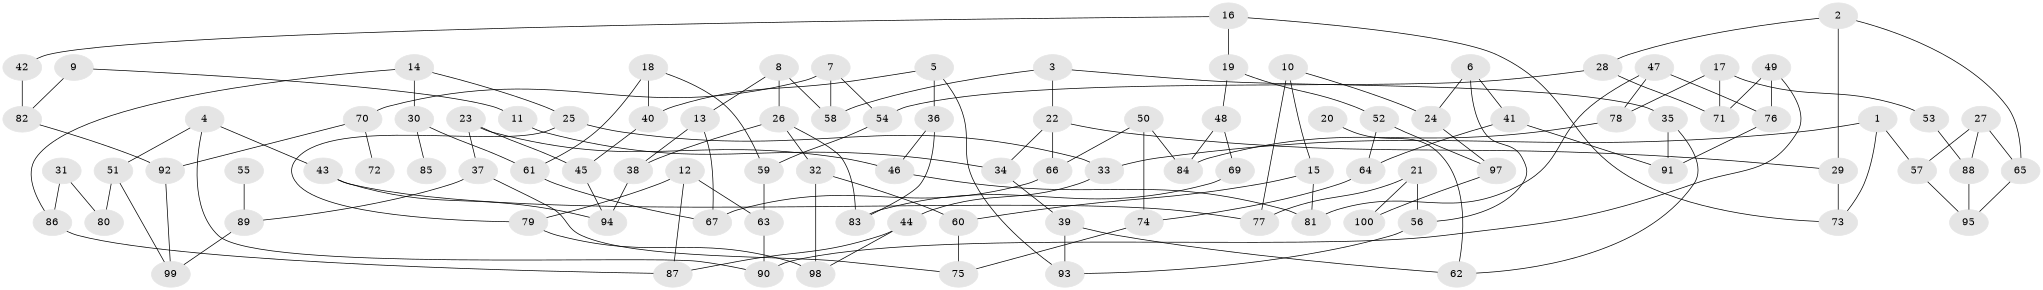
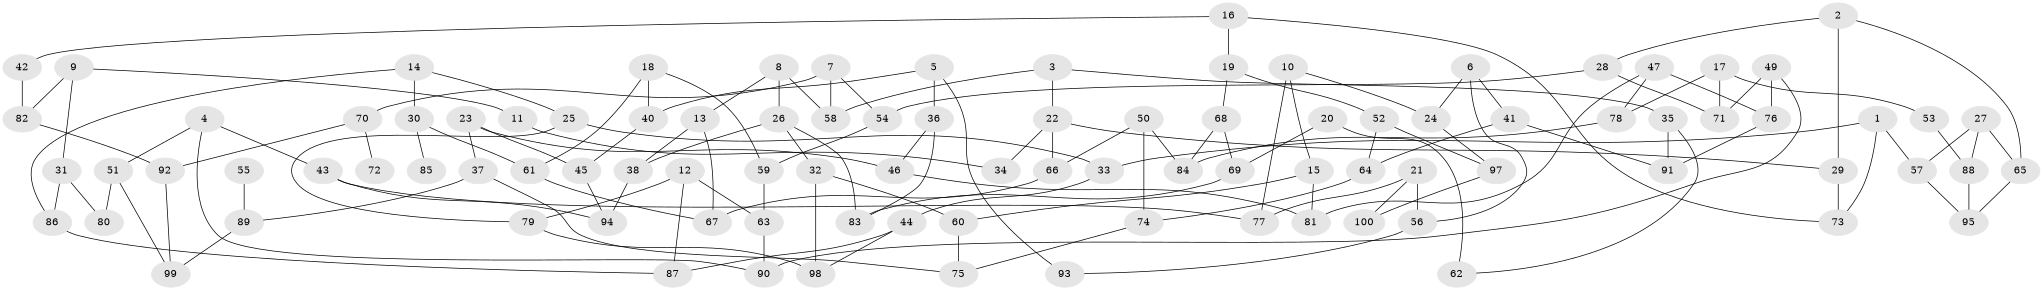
  graph {
    node [color=gray90 style=filled]
    1
    33
    57
    73
    44
    95
    2
    28
    29
    65
    54
    71
    3
    22
    35
    58
    34
    66
    62
    91
    4
    43
    51
    90
    77
    94
    80
    99
    5
    36
    40
    93
    46
    83
    45
    6
    24
    41
    56
    97
    64
    7
    70
    59
    72
    92
    8
    13
    26
    38
    67
    32
    9
    11
    31
    82
    86
    10
    15
    60
    81
-   39
    12
    63
    79
    87
    98
    14
    25
    30
    61
    85
    75
    16
    19
    42
    52
-   68 [label=48]
+   68
    17
    53
    78
    88
    84
    18
    69
    20
    21
    100
    23
    37
    89
    27
    74
    47
    76
    49
    50
    55
    1 -- 33
    1 -- 57
    1 -- 73
    33 -- 44
    57 -- 95
    44 -- 87
    44 -- 98
    2 -- 28
    2 -- 29
    2 -- 65
    28 -- 54
    28 -- 71
    29 -- 73
    65 -- 95
    54 -- 59
    3 -- 22
    3 -- 35
    3 -- 58
    22 -- 29
    22 -- 34
    22 -- 66
    35 -- 62
    35 -- 91
-   34 -- 39
    66 -- 67
    4 -- 43
    4 -- 51
    4 -- 90
    43 -- 77
    43 -- 94
    51 -- 80
    51 -- 99
    5 -- 36
    5 -- 40
    5 -- 93
    36 -- 46
    36 -- 83
    40 -- 45
    46 -- 81
    45 -- 94
    6 -- 24
    6 -- 41
    6 -- 56
    24 -- 97
    41 -- 91
    41 -- 64
    56 -- 93
    97 -- 100
    64 -- 74
    7 -- 54
    7 -- 58
    7 -- 70
    70 -- 72
    70 -- 92
    59 -- 63
    92 -- 99
    8 -- 58
    8 -- 13
    8 -- 26
    13 -- 38
    13 -- 67
    26 -- 83
    26 -- 38
    26 -- 32
    38 -- 94
    32 -- 60
    32 -- 98
    9 -- 11
+   9 -- 31
    9 -- 82
    11 -- 34
    31 -- 80
    31 -- 86
    82 -- 92
    86 -- 87
    10 -- 77
    10 -- 24
    10 -- 15
    15 -- 60
    15 -- 81
    60 -- 75
-   39 -- 62
-   39 -- 93
    12 -- 63
    12 -- 79
    12 -- 87
    63 -- 90
    79 -- 98
    14 -- 86
    14 -- 25
    14 -- 30
    25 -- 33
    25 -- 79
    30 -- 61
    30 -- 85
    61 -- 67
    16 -- 73
    16 -- 19
    16 -- 42
    19 -- 52
    19 -- 68
    42 -- 82
    52 -- 97
    52 -- 64
    68 -- 84
    68 -- 69
    17 -- 71
    17 -- 53
    17 -- 78
    53 -- 88
    78 -- 84
    88 -- 95
    18 -- 40
    18 -- 59
    18 -- 61
    69 -- 83
    20 -- 62
+   20 -- 69
    21 -- 77
    21 -- 56
    21 -- 100
    23 -- 46
    23 -- 45
    23 -- 37
    37 -- 75
    37 -- 89
    89 -- 99
    27 -- 57
    27 -- 65
    27 -- 88
    74 -- 75
    47 -- 81
    47 -- 78
    47 -- 76
    76 -- 91
    49 -- 71
    49 -- 90
    49 -- 76
    50 -- 66
    50 -- 84
    50 -- 74
    55 -- 89
  }
